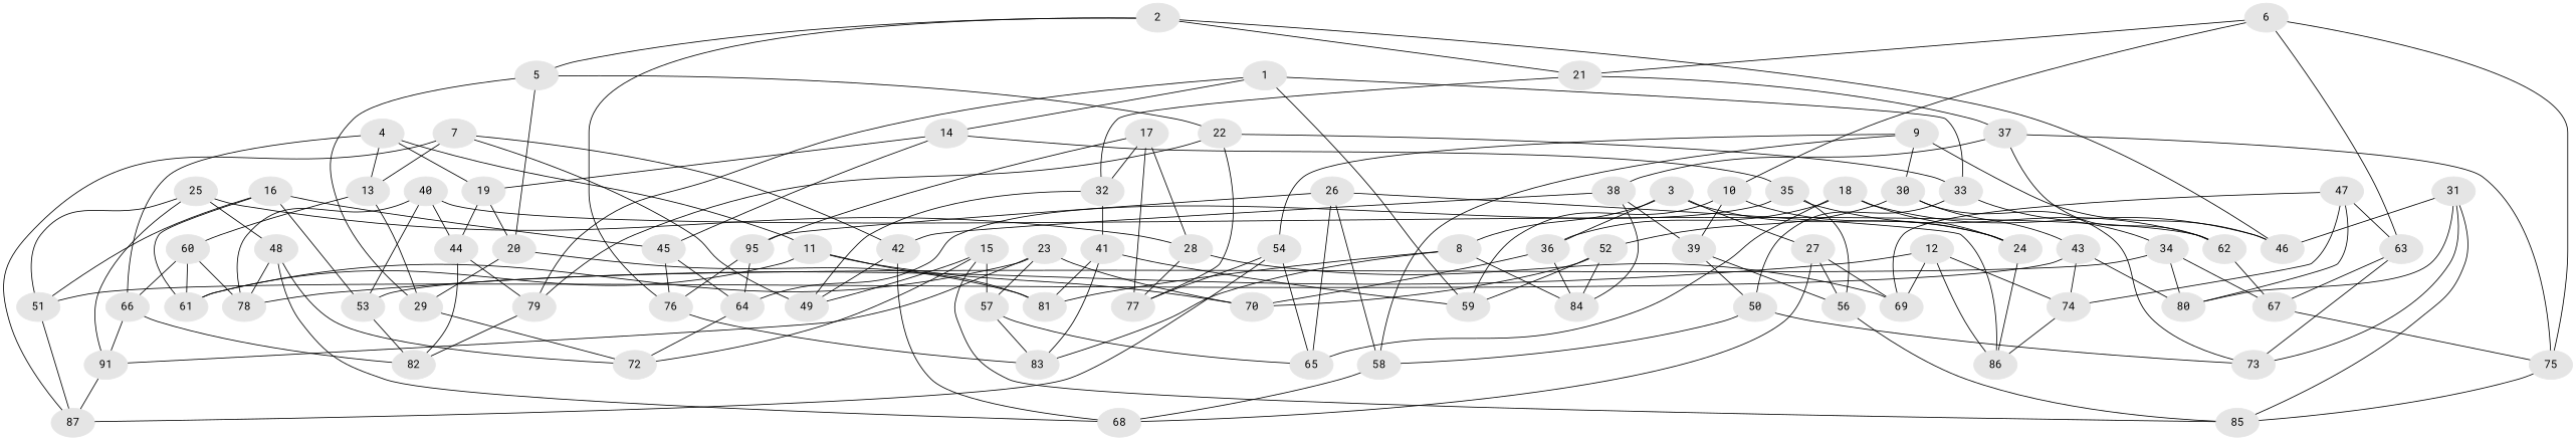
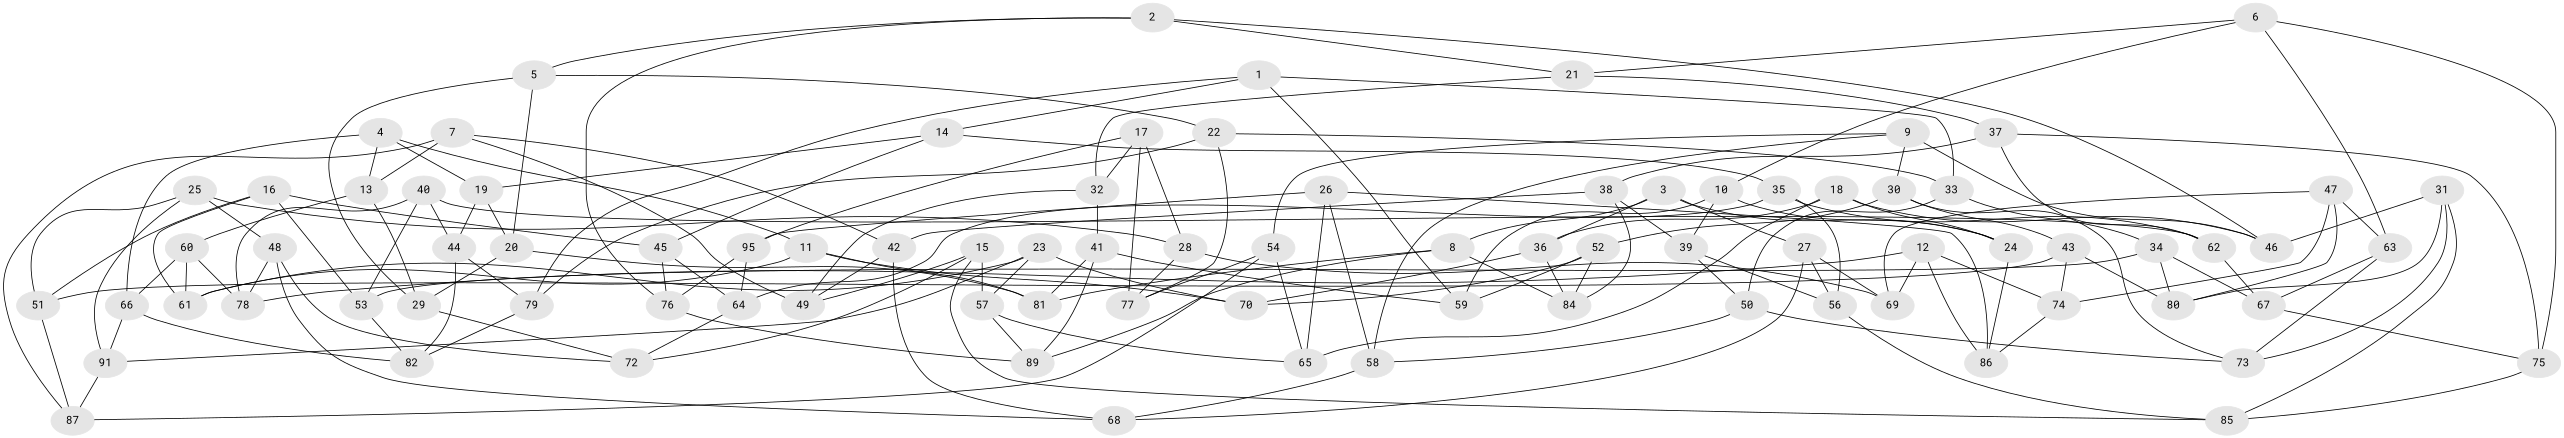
  graph {
    fontname="Roboto Mono"
    node [color=gray90 fontname="Roboto Mono" style=filled]
    edge [fontname="Roboto Mono"]
    1
    14
    33
    59
    79
    19
    35
    45
    34
    50
    82
    2
    5
    21
    46
    76
    20
    22
    29
    32
    37
-   83
+   83 [label=89]
    3
    8
    24
    27
    36
    81
    84
    86
    69
    56
    68
    70
    4
    11
    13
    66
    61
    60
    44
    n42 [label=91]
    77
    72
    6
    10
    63
    75
    39
    73
    67
    85
    7
    42
    49
    87
    9
    30
    54
    58
    43
    52
    65
    12
    74
    78
    62
    64
    15
    57
    16
    51
    53
    17
    28
    n76 [label=95]
    41
    18
    38
    23
    25
    48
    26
    80
    31
    40
    47
    1 -- 14
    1 -- 33
    1 -- 59
    1 -- 79
    14 -- 19
    14 -- 35
    14 -- 45
    33 -- 34
    33 -- 50
    79 -- 82
    19 -- 20
    19 -- 44
    35 -- 56
    35 -- 62
    35 -- 64
    45 -- 76
    45 -- 64
    34 -- 67
    34 -- 53
    34 -- 80
    50 -- 73
    50 -- 58
    2 -- 5
    2 -- 21
    2 -- 46
    2 -- 76
    5 -- 20
    5 -- 22
    5 -- 29
    21 -- 32
    21 -- 37
    76 -- 83
    20 -- 29
    20 -- 81
    22 -- 33
    22 -- 79
    22 -- 77
    29 -- 72
    32 -- 49
    32 -- 41
    37 -- 75
    37 -- 62
    37 -- 38
    3 -- 8
    3 -- 24
    3 -- 27
    3 -- 36
    8 -- 83
    8 -- 81
    8 -- 84
    24 -- 86
    27 -- 69
    27 -- 56
    27 -- 68
    36 -- 84
    36 -- 70
    56 -- 85
    4 -- 19
    4 -- 11
    4 -- 13
    4 -- 66
    11 -- 81
    11 -- 70
    11 -- 61
    13 -- 29
    13 -- 60
    66 -- 82
    66 -- n42
    60 -- 66
    60 -- 61
    60 -- 78
    44 -- 79
    44 -- 82
    n42 -- 87
    6 -- 21
    6 -- 10
    6 -- 63
    6 -- 75
    10 -- 59
    10 -- 24
    10 -- 39
    63 -- 73
    63 -- 67
    75 -- 85
    39 -- 50
    39 -- 56
    67 -- 75
    7 -- 13
    7 -- 42
    7 -- 49
    7 -- 87
    42 -- 68
    42 -- 49
    9 -- 46
    9 -- 30
    9 -- 54
    9 -- 58
    30 -- 73
    30 -- 43
    30 -- 52
    54 -- 77
    54 -- 87
    54 -- 65
    58 -- 68
    43 -- 74
    43 -- 51
    43 -- 80
    52 -- 59
    52 -- 84
    52 -- 70
    12 -- 86
    12 -- 69
    12 -- 74
    12 -- 78
    74 -- 86
    62 -- 67
    64 -- 72
    15 -- 72
    15 -- 85
    15 -- 49
    15 -- 57
    57 -- 83
    57 -- 65
    16 -- 45
    16 -- 61
    16 -- 51
    16 -- 53
    51 -- 87
    53 -- 82
    17 -- 32
    17 -- 77
    17 -- 28
    17 -- n76
    28 -- 69
    28 -- 77
    n76 -- 76
    n76 -- 64
    41 -- 59
    41 -- 83
    41 -- 81
    18 -- 46
    18 -- 24
    18 -- 36
    18 -- 65
    38 -- 84
    38 -- 39
    38 -- 42
    23 -- 70
    23 -- 61
    23 -- n42
    23 -- 57
    25 -- n42
    25 -- 51
    25 -- 28
    25 -- 48
    48 -- 68
    48 -- 72
    48 -- 78
    26 -- 86
    26 -- 58
    26 -- 65
    26 -- n76
    31 -- 46
    31 -- 73
    31 -- 85
    31 -- 80
    40 -- 44
    40 -- 78
    40 -- 62
    40 -- 53
    47 -- 69
    47 -- 63
    47 -- 74
    47 -- 80
  }
